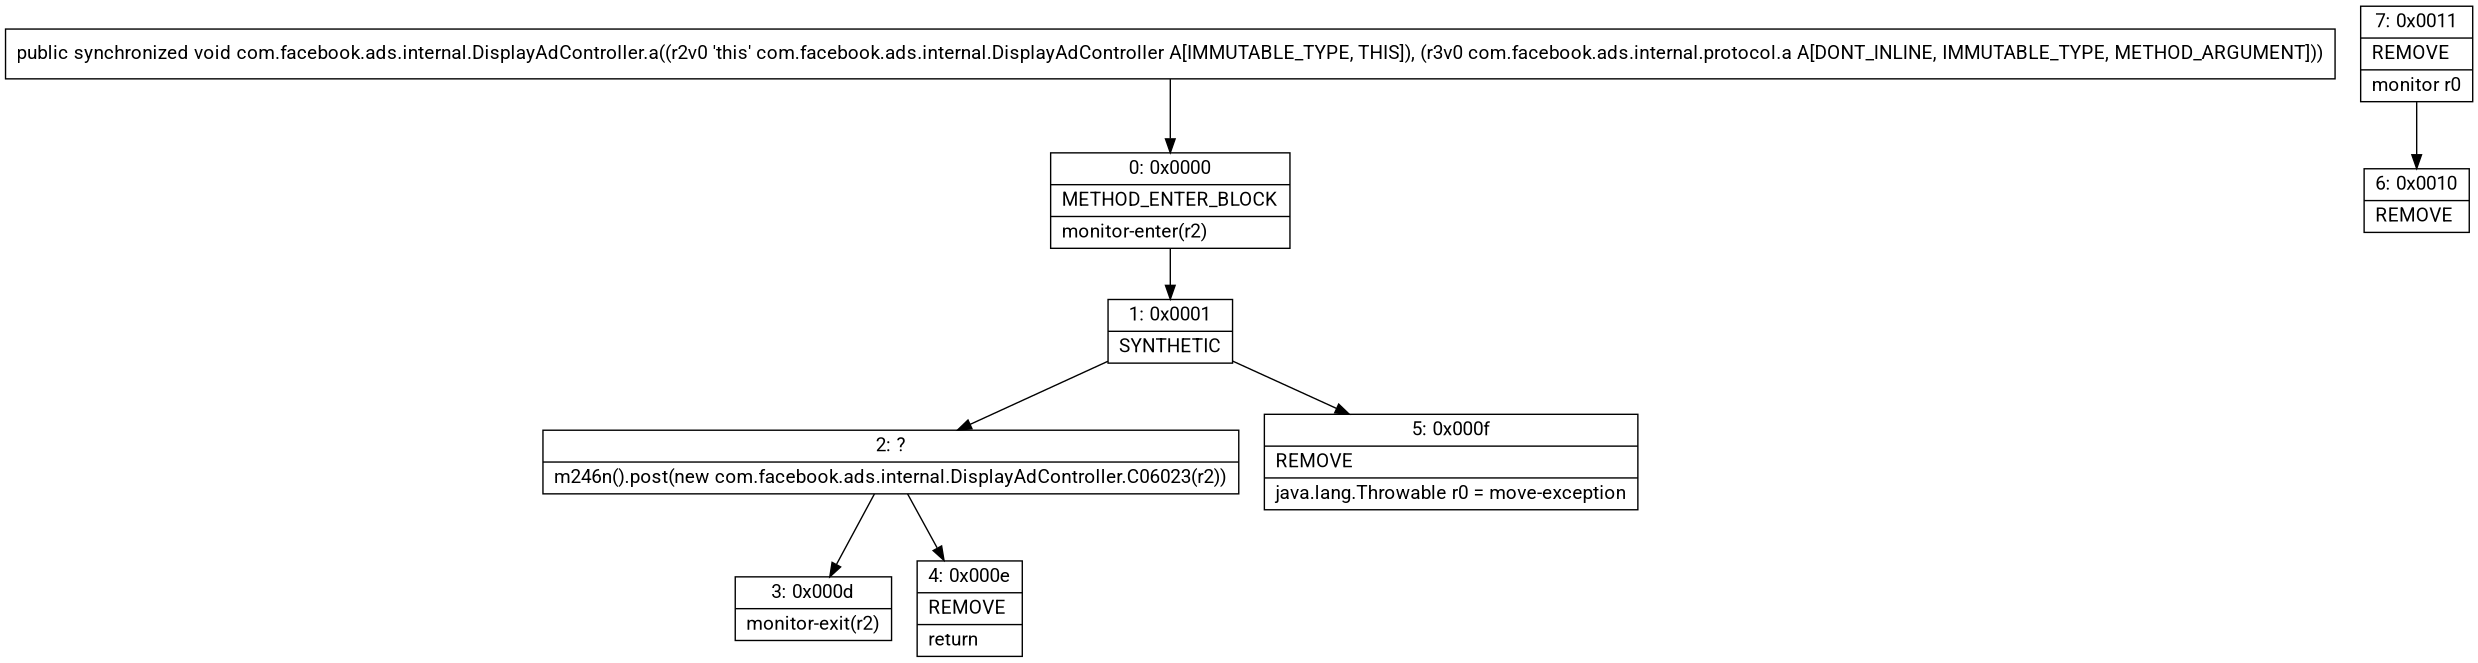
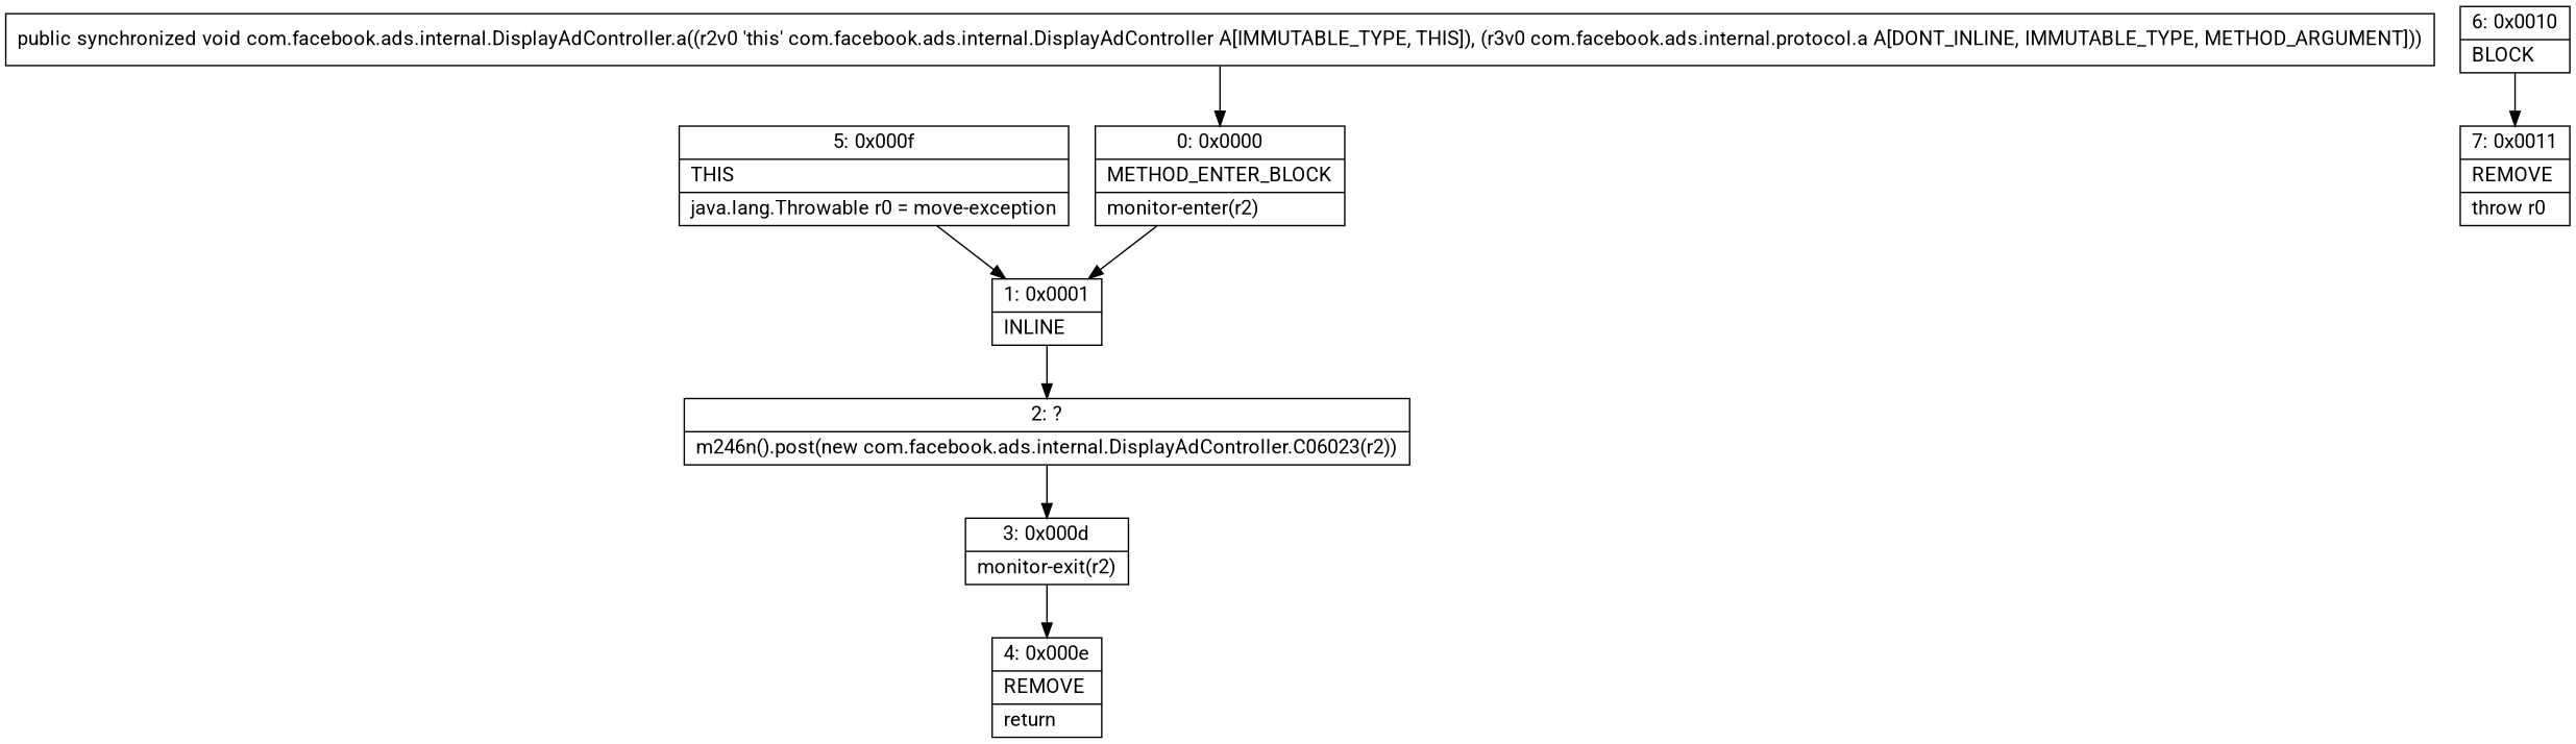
  digraph {
    fontname=Roboto
    node [fontname=Roboto shape=record]
    edge [fontname=Roboto]
    n1 [label="{0\:\ 0x0000|METHOD_ENTER_BLOCK\l|monitor\-enter(r2)\l}"]
-   n2 [label="{1\:\ 0x0001|SYNTHETIC\l}"]
+   n2 [label="{1\:\ 0x0001|INLINE\l}"]
    n3 [label="{2\:\ ?|m246n().post(new com.facebook.ads.internal.DisplayAdController.C06023(r2))\l}"]
-   n4 [label="{5\:\ 0x000f|REMOVE\l|java.lang.Throwable r0 = move\-exception\l}"]
+   n4 [label="{5\:\ 0x000f|THIS\l|java.lang.Throwable r0 = move\-exception\l}"]
    n5 [label="{3\:\ 0x000d|monitor\-exit(r2)\l}"]
    n6 [label="{4\:\ 0x000e|REMOVE\l|return\l}"]
-   n7 [label="{6\:\ 0x0010|REMOVE\l}"]
-   n8 [label="{7\:\ 0x0011|REMOVE\l|monitor r0\l}"]
+   n7 [label="{6\:\ 0x0010|BLOCK\l}"]
+   n8 [label="{7\:\ 0x0011|REMOVE\l|throw r0\l}"]
    n9 [label="{public synchronized void com.facebook.ads.internal.DisplayAdController.a((r2v0 'this' com.facebook.ads.internal.DisplayAdController A[IMMUTABLE_TYPE, THIS]), (r3v0 com.facebook.ads.internal.protocol.a A[DONT_INLINE, IMMUTABLE_TYPE, METHOD_ARGUMENT])) }"]
    n1 -> n2
    n2 -> n3
-   n2 -> n4
+   n4 -> n2
    n3 -> n5
-   n3 -> n6
-   n8 -> n7
+   n5 -> n6
+   n7 -> n8
    n9 -> n1
  }
